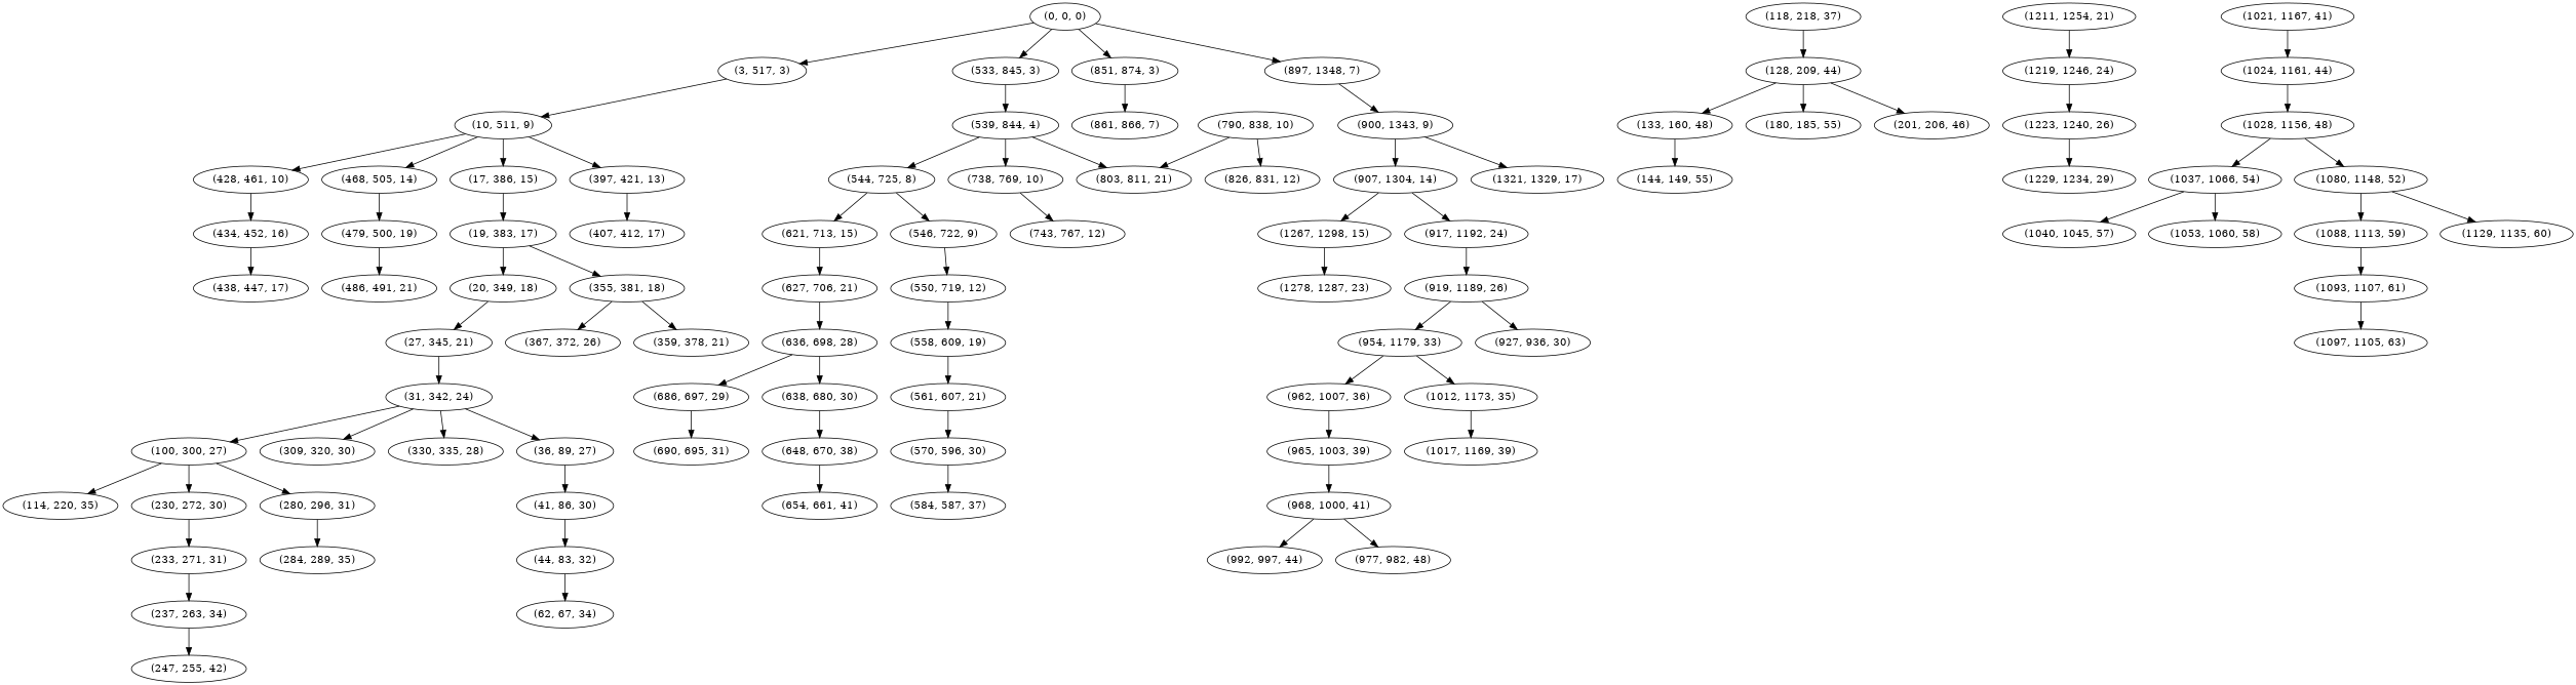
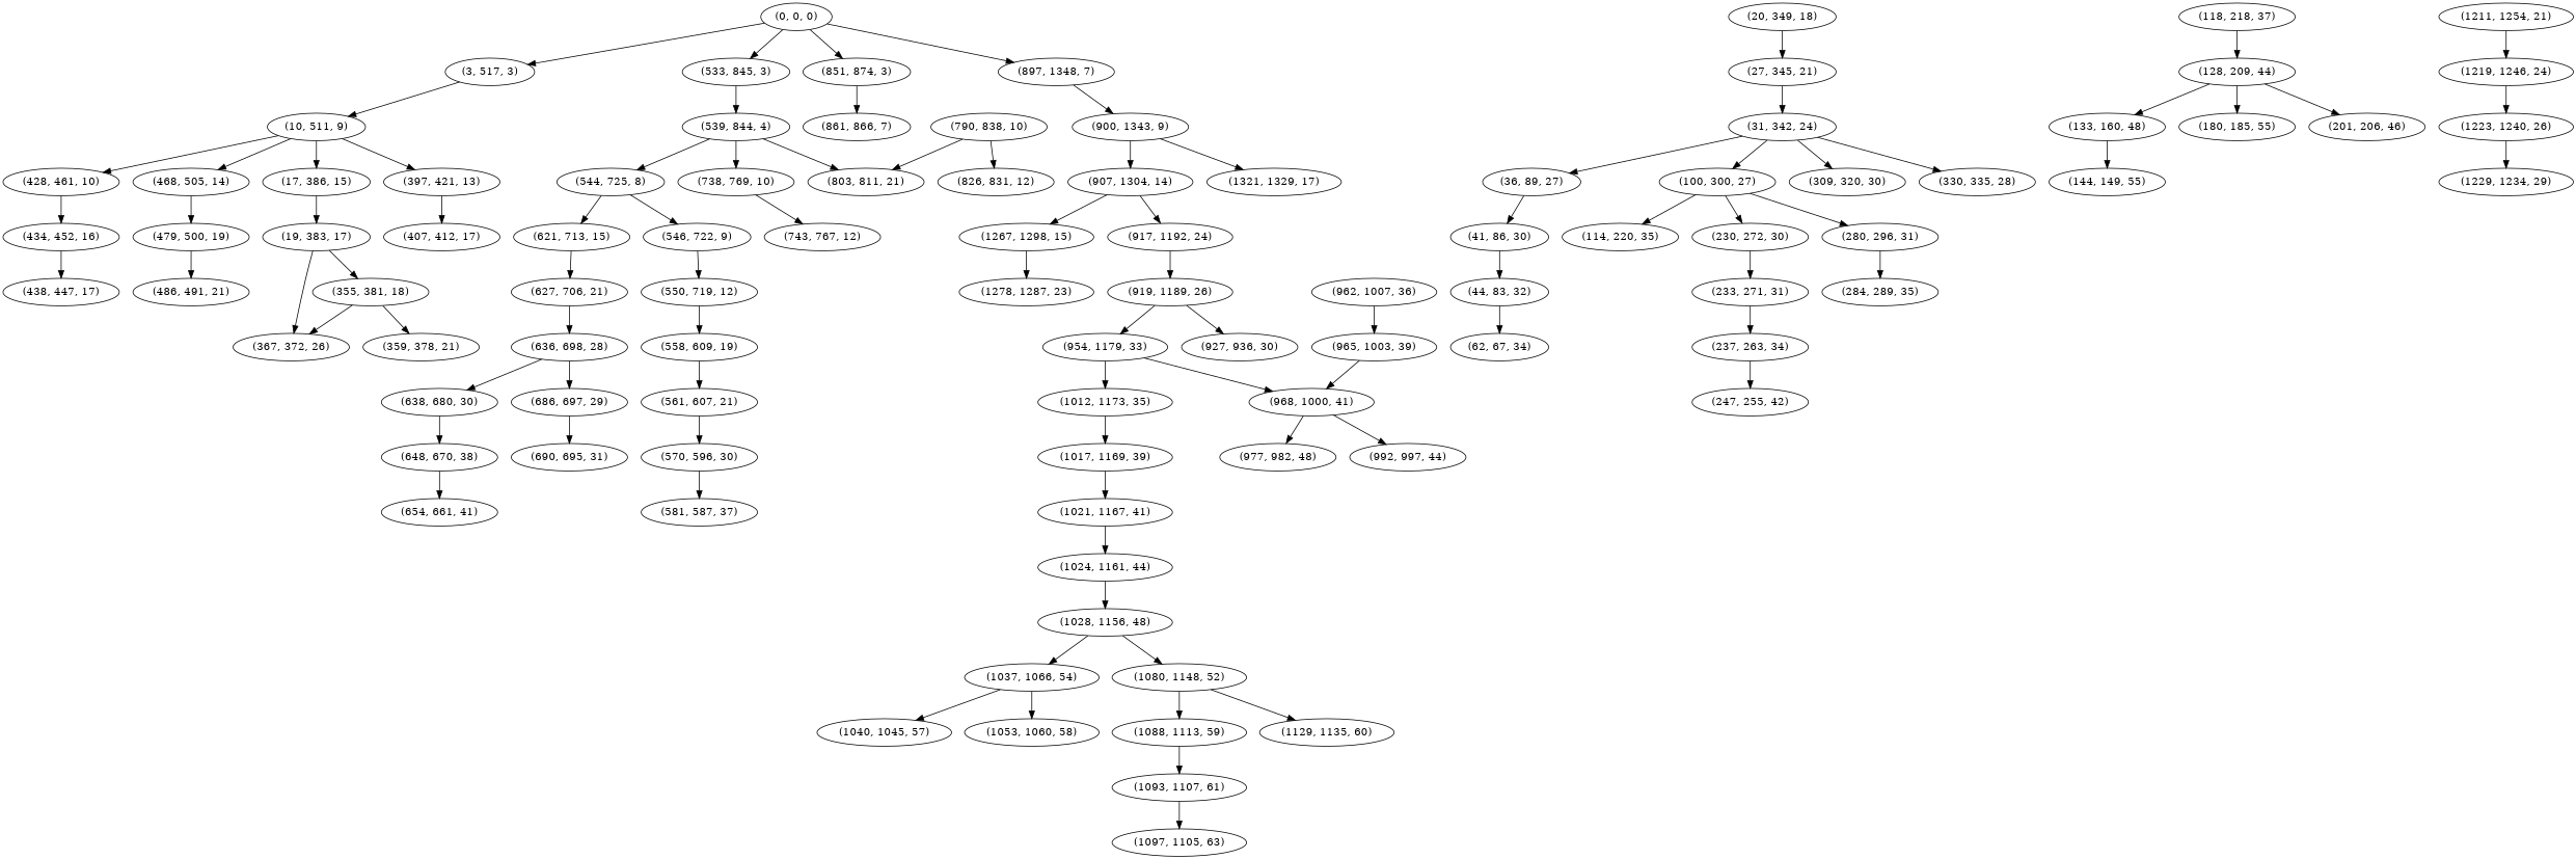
  digraph {
    "(0, 0, 0)"
    "(3, 517, 3)"
    "(533, 845, 3)"
    "(851, 874, 3)"
    "(897, 1348, 7)"
    "(10, 511, 9)"
    "(539, 844, 4)"
    "(861, 866, 7)"
    "(900, 1343, 9)"
    "(17, 386, 15)"
    "(397, 421, 13)"
    "(428, 461, 10)"
    "(468, 505, 14)"
    "(19, 383, 17)"
    "(407, 412, 17)"
    "(434, 452, 16)"
    "(479, 500, 19)"
    "(20, 349, 18)"
    "(355, 381, 18)"
    "(27, 345, 21)"
    "(359, 378, 21)"
    "(367, 372, 26)"
    "(31, 342, 24)"
    "(36, 89, 27)"
    "(100, 300, 27)"
    "(309, 320, 30)"
    "(330, 335, 28)"
    "(41, 86, 30)"
    "(114, 220, 35)"
    "(230, 272, 30)"
    "(280, 296, 31)"
    "(44, 83, 32)"
    "(62, 67, 34)"
    "(233, 271, 31)"
    "(284, 289, 35)"
    "(118, 218, 37)"
    "(128, 209, 44)"
    n38 [label="(133, 160, 48)"]
    "(180, 185, 55)"
    "(201, 206, 46)"
    "(144, 149, 55)"
    "(237, 263, 34)"
    "(247, 255, 42)"
    "(438, 447, 17)"
    "(486, 491, 21)"
    "(544, 725, 8)"
    "(738, 769, 10)"
    "(803, 811, 21)"
    "(546, 722, 9)"
    "(621, 713, 15)"
    "(743, 767, 12)"
    "(790, 838, 10)"
    "(826, 831, 12)"
    "(550, 719, 12)"
    "(558, 609, 19)"
    "(561, 607, 21)"
    "(627, 706, 21)"
    "(570, 596, 30)"
-   "(581, 587, 37)" [label="(584, 587, 37)"]
+   "(581, 587, 37)"
    "(636, 698, 28)"
    "(638, 680, 30)"
    "(686, 697, 29)"
    "(648, 670, 38)"
    "(690, 695, 31)"
    "(654, 661, 41)"
    "(907, 1304, 14)"
    "(1321, 1329, 17)"
    "(917, 1192, 24)"
    "(1267, 1298, 15)"
    "(919, 1189, 26)"
    "(1211, 1254, 21)"
    "(1219, 1246, 24)"
    "(1278, 1287, 23)"
    "(927, 936, 30)"
    "(954, 1179, 33)"
    "(962, 1007, 36)"
    "(1012, 1173, 35)"
    "(965, 1003, 39)"
    "(1017, 1169, 39)"
    "(968, 1000, 41)"
    "(977, 982, 48)"
    "(992, 997, 44)"
    "(1021, 1167, 41)"
    "(1024, 1161, 44)"
    "(1028, 1156, 48)"
    "(1037, 1066, 54)"
    "(1080, 1148, 52)"
    "(1040, 1045, 57)"
    "(1053, 1060, 58)"
    "(1088, 1113, 59)"
    "(1129, 1135, 60)"
    "(1093, 1107, 61)"
    "(1097, 1105, 63)"
    "(1223, 1240, 26)"
    "(1229, 1234, 29)"
    "(0, 0, 0)" -> "(3, 517, 3)"
    "(0, 0, 0)" -> "(533, 845, 3)"
    "(0, 0, 0)" -> "(851, 874, 3)"
    "(0, 0, 0)" -> "(897, 1348, 7)"
    "(3, 517, 3)" -> "(10, 511, 9)"
    "(533, 845, 3)" -> "(539, 844, 4)"
    "(851, 874, 3)" -> "(861, 866, 7)"
    "(897, 1348, 7)" -> "(900, 1343, 9)"
    "(10, 511, 9)" -> "(17, 386, 15)"
    "(10, 511, 9)" -> "(397, 421, 13)"
    "(10, 511, 9)" -> "(428, 461, 10)"
    "(10, 511, 9)" -> "(468, 505, 14)"
    "(539, 844, 4)" -> "(544, 725, 8)"
    "(539, 844, 4)" -> "(738, 769, 10)"
    "(539, 844, 4)" -> "(803, 811, 21)"
    "(900, 1343, 9)" -> "(907, 1304, 14)"
    "(900, 1343, 9)" -> "(1321, 1329, 17)"
    "(17, 386, 15)" -> "(19, 383, 17)"
    "(397, 421, 13)" -> "(407, 412, 17)"
    "(428, 461, 10)" -> "(434, 452, 16)"
    "(468, 505, 14)" -> "(479, 500, 19)"
-   "(19, 383, 17)" -> "(20, 349, 18)"
+   "(19, 383, 17)" -> "(367, 372, 26)"
    "(19, 383, 17)" -> "(355, 381, 18)"
    "(434, 452, 16)" -> "(438, 447, 17)"
    "(479, 500, 19)" -> "(486, 491, 21)"
    "(20, 349, 18)" -> "(27, 345, 21)"
    "(355, 381, 18)" -> "(359, 378, 21)"
    "(355, 381, 18)" -> "(367, 372, 26)"
    "(27, 345, 21)" -> "(31, 342, 24)"
    "(31, 342, 24)" -> "(36, 89, 27)"
    "(31, 342, 24)" -> "(100, 300, 27)"
    "(31, 342, 24)" -> "(309, 320, 30)"
    "(31, 342, 24)" -> "(330, 335, 28)"
    "(36, 89, 27)" -> "(41, 86, 30)"
    "(100, 300, 27)" -> "(114, 220, 35)"
    "(100, 300, 27)" -> "(230, 272, 30)"
    "(100, 300, 27)" -> "(280, 296, 31)"
    "(41, 86, 30)" -> "(44, 83, 32)"
    "(230, 272, 30)" -> "(233, 271, 31)"
    "(280, 296, 31)" -> "(284, 289, 35)"
    "(44, 83, 32)" -> "(62, 67, 34)"
    "(233, 271, 31)" -> "(237, 263, 34)"
    "(118, 218, 37)" -> "(128, 209, 44)"
    "(128, 209, 44)" -> n38
    "(128, 209, 44)" -> "(180, 185, 55)"
    "(128, 209, 44)" -> "(201, 206, 46)"
    n38 -> "(144, 149, 55)"
    "(237, 263, 34)" -> "(247, 255, 42)"
    "(544, 725, 8)" -> "(546, 722, 9)"
    "(544, 725, 8)" -> "(621, 713, 15)"
    "(738, 769, 10)" -> "(743, 767, 12)"
    "(546, 722, 9)" -> "(550, 719, 12)"
    "(621, 713, 15)" -> "(627, 706, 21)"
    "(790, 838, 10)" -> "(803, 811, 21)"
    "(790, 838, 10)" -> "(826, 831, 12)"
    "(550, 719, 12)" -> "(558, 609, 19)"
    "(558, 609, 19)" -> "(561, 607, 21)"
    "(561, 607, 21)" -> "(570, 596, 30)"
    "(627, 706, 21)" -> "(636, 698, 28)"
    "(570, 596, 30)" -> "(581, 587, 37)"
    "(636, 698, 28)" -> "(638, 680, 30)"
    "(636, 698, 28)" -> "(686, 697, 29)"
    "(638, 680, 30)" -> "(648, 670, 38)"
    "(686, 697, 29)" -> "(690, 695, 31)"
    "(648, 670, 38)" -> "(654, 661, 41)"
    "(907, 1304, 14)" -> "(917, 1192, 24)"
    "(907, 1304, 14)" -> "(1267, 1298, 15)"
    "(917, 1192, 24)" -> "(919, 1189, 26)"
    "(1267, 1298, 15)" -> "(1278, 1287, 23)"
    "(919, 1189, 26)" -> "(927, 936, 30)"
    "(919, 1189, 26)" -> "(954, 1179, 33)"
    "(1211, 1254, 21)" -> "(1219, 1246, 24)"
    "(1219, 1246, 24)" -> "(1223, 1240, 26)"
-   "(954, 1179, 33)" -> "(962, 1007, 36)"
+   "(954, 1179, 33)" -> "(968, 1000, 41)"
    "(954, 1179, 33)" -> "(1012, 1173, 35)"
    "(962, 1007, 36)" -> "(965, 1003, 39)"
    "(1012, 1173, 35)" -> "(1017, 1169, 39)"
    "(965, 1003, 39)" -> "(968, 1000, 41)"
+   "(1017, 1169, 39)" -> "(1021, 1167, 41)"
    "(968, 1000, 41)" -> "(977, 982, 48)"
    "(968, 1000, 41)" -> "(992, 997, 44)"
    "(1021, 1167, 41)" -> "(1024, 1161, 44)"
    "(1024, 1161, 44)" -> "(1028, 1156, 48)"
    "(1028, 1156, 48)" -> "(1037, 1066, 54)"
    "(1028, 1156, 48)" -> "(1080, 1148, 52)"
    "(1037, 1066, 54)" -> "(1040, 1045, 57)"
    "(1037, 1066, 54)" -> "(1053, 1060, 58)"
    "(1080, 1148, 52)" -> "(1088, 1113, 59)"
    "(1080, 1148, 52)" -> "(1129, 1135, 60)"
    "(1088, 1113, 59)" -> "(1093, 1107, 61)"
    "(1093, 1107, 61)" -> "(1097, 1105, 63)"
    "(1223, 1240, 26)" -> "(1229, 1234, 29)"
  }
